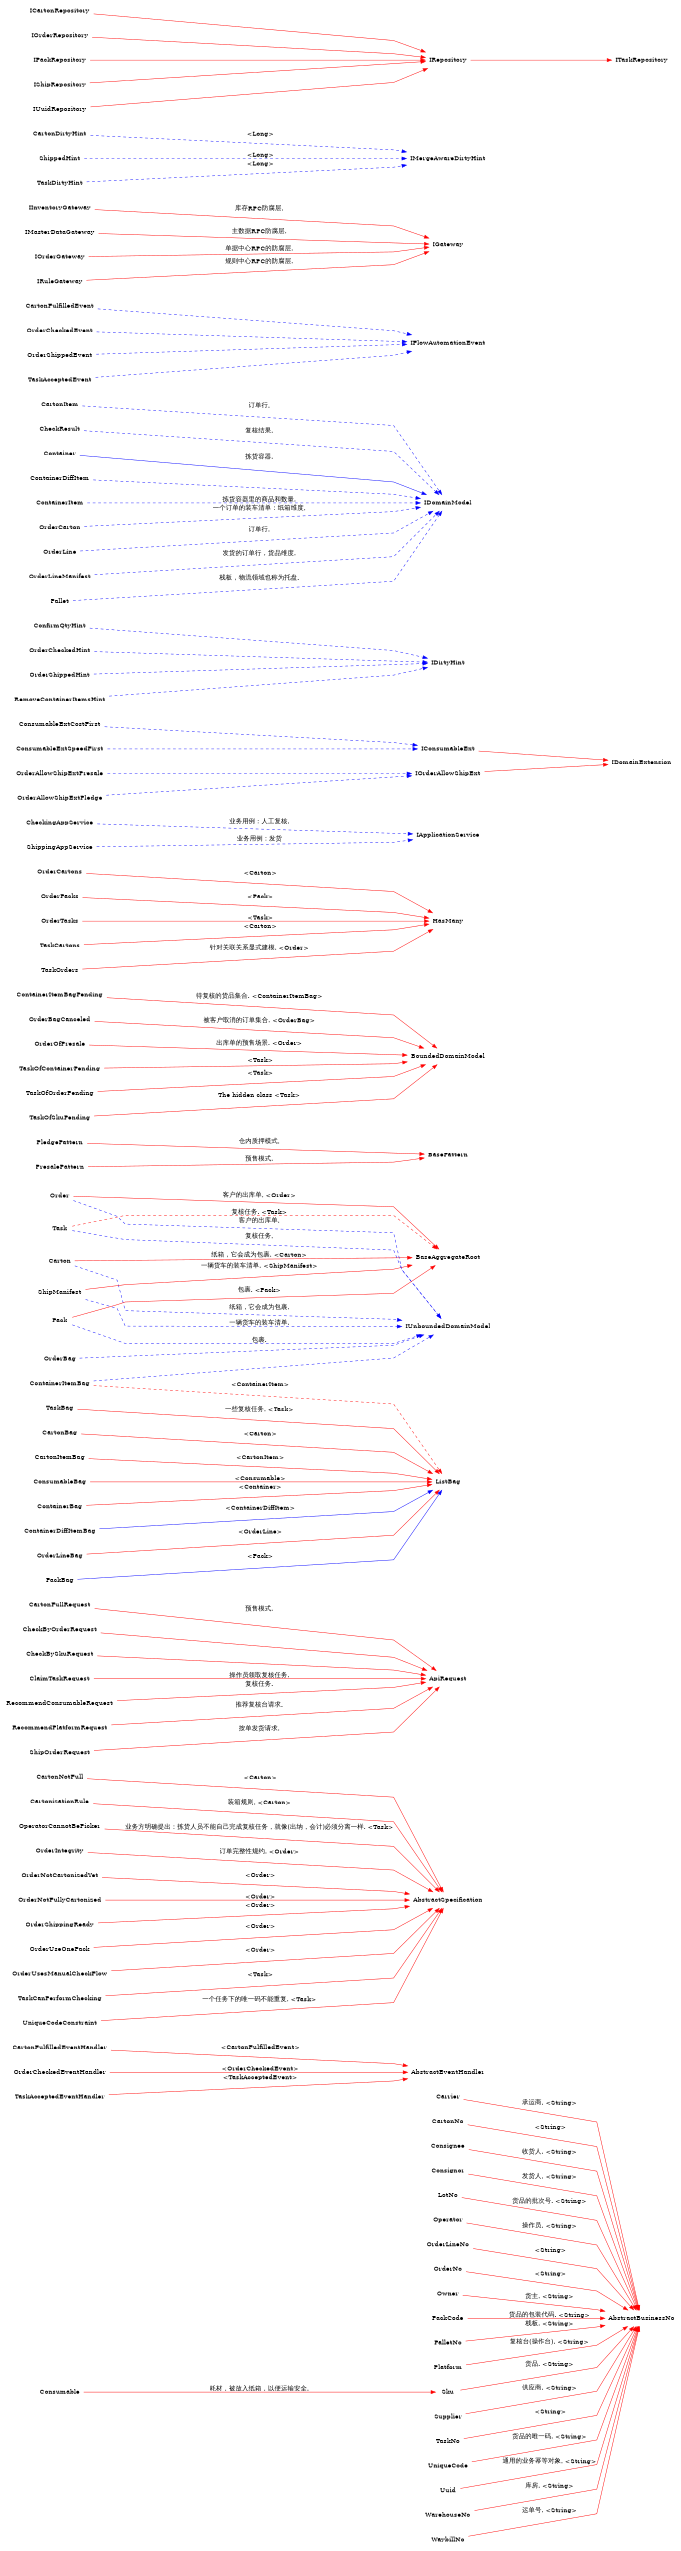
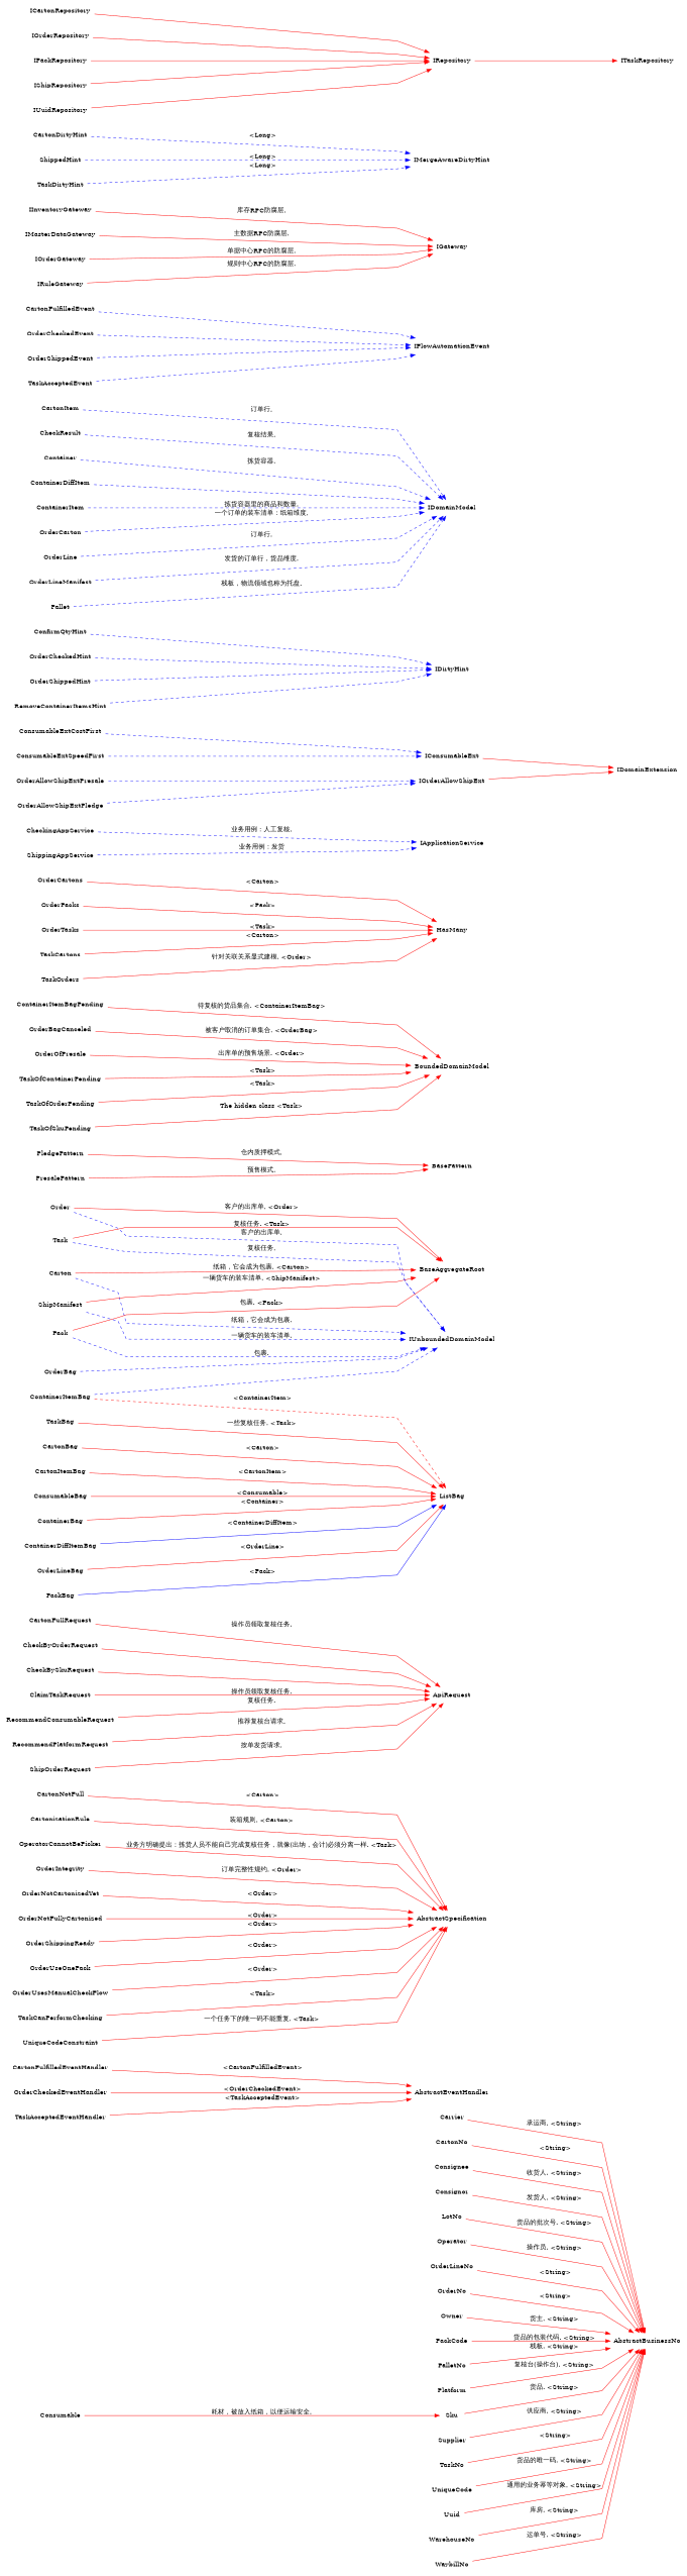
  digraph {
    rankdir=LR
    splines=polyline
    node [shape=none]
    edge [color=red]
    Carrier
    AbstractBusinessNo
    CartonNo
    Consignee
    Consignor
    LotNo
    Operator
    OrderLineNo
    OrderNo
    Owner
    PackCode
    PalletNo
    Platform
    Sku
    Supplier
    TaskNo
    UniqueCode
    Uuid
    WarehouseNo
    WaybillNo
    CartonFulfilledEventHandler
    AbstractEventHandler
    OrderCheckedEventHandler
    TaskAcceptedEventHandler
    CartonNotFull
    AbstractSpecification
    CartonizationRule
    OperatorCannotBePicker
    OrderIntegrity
    OrderNotCartonizedYet
    OrderNotFullyCartonized
    OrderShippingReady
    OrderUseOnePack
    OrderUsesManualCheckFlow
    TaskCanPerformChecking
    UniqueCodeConstraint
    CartonFullRequest
    ApiRequest
    CheckByOrderRequest
    CheckBySkuRequest
    ClaimTaskRequest
    RecommendConsumableRequest
    RecommendPlatformRequest
    ShipOrderRequest
    Carton
    BaseAggregateRoot
    IUnboundedDomainModel
    Order
    Pack
    ShipManifest
    Task
    PledgePattern
    BasePattern
    PresalePattern
    ContainerItemBagPending
    BoundedDomainModel
    OrderBagCanceled
    OrderOfPresale
    TaskOfContainerPending
    TaskOfOrderPending
    TaskOfSkuPending
    OrderCartons
    HasMany
    OrderPacks
    OrderTasks
    TaskCartons
    TaskOrders
    CheckingAppService
    IApplicationService
    ShippingAppService
    ConsumableExtCostFirst
    IConsumableExt
    IDomainExtension
    ConsumableExtSpeedFirst
    ConfirmQtyHint
    IDirtyHint
    OrderCheckedHint
    OrderShippedHint
    RemoveContainerItemsHint
    IOrderAllowShipExt
    CartonItem
    IDomainModel
    CheckResult
    Container
    ContainerDiffItem
    ContainerItem
    OrderCarton
    OrderLine
    OrderLineManifest
    Pallet
    CartonFulfilledEvent
    IFlowAutomationEvent
    OrderCheckedEvent
    OrderShippedEvent
    TaskAcceptedEvent
    IInventoryGateway
    IGateway
    IMasterDataGateway
    IOrderGateway
    IRuleGateway
    CartonDirtyHint
    IMergeAwareDirtyHint
    ShippedHint
    TaskDirtyHint
    OrderAllowShipExtPledge
    OrderAllowShipExtPresale
    ICartonRepository
    IRepository
    ITaskRepository
    IOrderRepository
    IPackRepository
    IShipRepository
    IUuidRepository
    ContainerItemBag
    ListBag
    OrderBag
    CartonBag
    CartonItemBag
    ConsumableBag
    ContainerBag
    ContainerDiffItemBag
    OrderLineBag
    PackBag
    TaskBag
    Consumable
    Carrier -> AbstractBusinessNo [label="承运商. <String>"]
    CartonNo -> AbstractBusinessNo [label=" <String>"]
    Consignee -> AbstractBusinessNo [label="收货人. <String>"]
    Consignor -> AbstractBusinessNo [label="发货人. <String>"]
    LotNo -> AbstractBusinessNo [label="货品的批次号. <String>"]
    Operator -> AbstractBusinessNo [label="操作员. <String>"]
    OrderLineNo -> AbstractBusinessNo [label=" <String>"]
    OrderNo -> AbstractBusinessNo [label=" <String>"]
    Owner -> AbstractBusinessNo [label="货主. <String>"]
    PackCode -> AbstractBusinessNo [label="货品的包装代码. <String>"]
    PalletNo -> AbstractBusinessNo [label="栈板. <String>"]
    Platform -> AbstractBusinessNo [label="复核台(操作台). <String>"]
    Sku -> AbstractBusinessNo [label="货品. <String>"]
    Supplier -> AbstractBusinessNo [label="供应商. <String>"]
    TaskNo -> AbstractBusinessNo [label=" <String>"]
    UniqueCode -> AbstractBusinessNo [label="货品的唯一码. <String>"]
    Uuid -> AbstractBusinessNo [label="通用的业务幂等对象. <String>"]
    WarehouseNo -> AbstractBusinessNo [label="库房. <String>"]
    WaybillNo -> AbstractBusinessNo [label="运单号. <String>"]
    CartonFulfilledEventHandler -> AbstractEventHandler [label=" <CartonFulfilledEvent>"]
    OrderCheckedEventHandler -> AbstractEventHandler [label=" <OrderCheckedEvent>"]
    TaskAcceptedEventHandler -> AbstractEventHandler [label=" <TaskAcceptedEvent>"]
    CartonNotFull -> AbstractSpecification [label=" <Carton>"]
    CartonizationRule -> AbstractSpecification [label="装箱规则. <Carton>"]
    OperatorCannotBePicker -> AbstractSpecification [label="业务方明确提出：拣货人员不能自己完成复核任务，就像(出纳，会计)必须分离一样. <Task>"]
    OrderIntegrity -> AbstractSpecification [label="订单完整性规约. <Order>"]
    OrderNotCartonizedYet -> AbstractSpecification [label=" <Order>"]
    OrderNotFullyCartonized -> AbstractSpecification [label=" <Order>"]
    OrderShippingReady -> AbstractSpecification [label=" <Order>"]
    OrderUseOnePack -> AbstractSpecification [label=" <Order>"]
    OrderUsesManualCheckFlow -> AbstractSpecification [label=" <Order>"]
    TaskCanPerformChecking -> AbstractSpecification [label=" <Task>"]
    UniqueCodeConstraint -> AbstractSpecification [label="一个任务下的唯一码不能重复. <Task>"]
-   CartonFullRequest -> ApiRequest [label="预售模式."]
+   CartonFullRequest -> ApiRequest [label="操作员领取复核任务."]
    CheckByOrderRequest -> ApiRequest
    CheckBySkuRequest -> ApiRequest
    ClaimTaskRequest -> ApiRequest [label="操作员领取复核任务."]
    RecommendConsumableRequest -> ApiRequest [label="复核任务."]
    RecommendPlatformRequest -> ApiRequest [label="推荐复核台请求."]
    ShipOrderRequest -> ApiRequest [label="按单发货请求."]
    Carton -> BaseAggregateRoot [label="纸箱，它会成为包裹. <Carton>"]
    Carton -> IUnboundedDomainModel [color=blue label="纸箱，它会成为包裹." style=dashed]
    Order -> BaseAggregateRoot [label="客户的出库单. <Order>"]
    Order -> IUnboundedDomainModel [color=blue label="客户的出库单." style=dashed]
    Pack -> BaseAggregateRoot [label="包裹. <Pack>"]
    Pack -> IUnboundedDomainModel [color=blue label="包裹." style=dashed]
    ShipManifest -> BaseAggregateRoot [label="一辆货车的装车清单. <ShipManifest>"]
    ShipManifest -> IUnboundedDomainModel [color=blue label="一辆货车的装车清单." style=dashed]
-   Task -> BaseAggregateRoot [label="复核任务. <Task>" style=dashed]
+   Task -> BaseAggregateRoot [label="复核任务. <Task>"]
    Task -> IUnboundedDomainModel [color=blue label="复核任务." style=dashed]
    PledgePattern -> BasePattern [label="仓内质押模式."]
    PresalePattern -> BasePattern [label="预售模式."]
    ContainerItemBagPending -> BoundedDomainModel [label="待复核的货品集合. <ContainerItemBag>"]
    OrderBagCanceled -> BoundedDomainModel [label="被客户取消的订单集合. <OrderBag>"]
    OrderOfPresale -> BoundedDomainModel [label="出库单的预售场景. <Order>"]
    TaskOfContainerPending -> BoundedDomainModel [label=" <Task>"]
    TaskOfOrderPending -> BoundedDomainModel [label=" <Task>"]
    TaskOfSkuPending -> BoundedDomainModel [label="The hidden class <Task>"]
    OrderCartons -> HasMany [label=" <Carton>"]
    OrderPacks -> HasMany [label=" <Pack>"]
    OrderTasks -> HasMany [label=" <Task>"]
    TaskCartons -> HasMany [label=" <Carton>"]
    TaskOrders -> HasMany [label="针对关联关系显式建模. <Order>"]
    CheckingAppService -> IApplicationService [color=blue label="业务用例：人工复核." style=dashed]
    ShippingAppService -> IApplicationService [color=blue label="业务用例：发货" style=dashed]
    ConsumableExtCostFirst -> IConsumableExt [color=blue style=dashed]
    IConsumableExt -> IDomainExtension
    ConsumableExtSpeedFirst -> IConsumableExt [color=blue style=dashed]
    ConfirmQtyHint -> IDirtyHint [color=blue style=dashed]
    OrderCheckedHint -> IDirtyHint [color=blue style=dashed]
    OrderShippedHint -> IDirtyHint [color=blue style=dashed]
    RemoveContainerItemsHint -> IDirtyHint [color=blue style=dashed]
    IOrderAllowShipExt -> IDomainExtension
    CartonItem -> IDomainModel [color=blue label="订单行." style=dashed]
    CheckResult -> IDomainModel [color=blue label="复核结果." style=dashed]
-   Container -> IDomainModel [color=blue label="拣货容器." style=solid]
+   Container -> IDomainModel [color=blue label="拣货容器." style=dashed]
    ContainerDiffItem -> IDomainModel [color=blue style=dashed]
    ContainerItem -> IDomainModel [color=blue label="拣货容器里的商品和数量." style=dashed]
    OrderCarton -> IDomainModel [color=blue label="一个订单的装车清单：纸箱维度." style=dashed]
    OrderLine -> IDomainModel [color=blue label="订单行." style=dashed]
    OrderLineManifest -> IDomainModel [color=blue label="发货的订单行，货品维度." style=dashed]
    Pallet -> IDomainModel [color=blue label="栈板，物流领域也称为托盘." style=dashed]
    CartonFulfilledEvent -> IFlowAutomationEvent [color=blue style=dashed]
    OrderCheckedEvent -> IFlowAutomationEvent [color=blue style=dashed]
    OrderShippedEvent -> IFlowAutomationEvent [color=blue style=dashed]
    TaskAcceptedEvent -> IFlowAutomationEvent [color=blue style=dashed]
    IInventoryGateway -> IGateway [label="库存RPC防腐层."]
    IMasterDataGateway -> IGateway [label="主数据RPC防腐层."]
    IOrderGateway -> IGateway [label="单据中心RPC的防腐层."]
    IRuleGateway -> IGateway [label="规则中心RPC的防腐层."]
    CartonDirtyHint -> IMergeAwareDirtyHint [color=blue label=" <Long>" style=dashed]
    ShippedHint -> IMergeAwareDirtyHint [color=blue label=" <Long>" style=dashed]
    TaskDirtyHint -> IMergeAwareDirtyHint [color=blue label=" <Long>" style=dashed]
    OrderAllowShipExtPledge -> IOrderAllowShipExt [color=blue style=dashed]
    OrderAllowShipExtPresale -> IOrderAllowShipExt [color=blue style=dashed]
    ICartonRepository -> IRepository
    IRepository -> ITaskRepository
    IOrderRepository -> IRepository
    IPackRepository -> IRepository
    IShipRepository -> IRepository
    IUuidRepository -> IRepository
    ContainerItemBag -> IUnboundedDomainModel [color=blue style=dashed]
    ContainerItemBag -> ListBag [label=" <ContainerItem>" style=dashed]
    OrderBag -> IUnboundedDomainModel [color=blue style=dashed]
    CartonBag -> ListBag [label=" <Carton>"]
    CartonItemBag -> ListBag [label=" <CartonItem>"]
    ConsumableBag -> ListBag [label=" <Consumable>"]
    ContainerBag -> ListBag [label=" <Container>"]
    ContainerDiffItemBag -> ListBag [color=blue label=" <ContainerDiffItem>"]
    OrderLineBag -> ListBag [label=" <OrderLine>"]
    PackBag -> ListBag [color=blue label=" <Pack>"]
    TaskBag -> ListBag [label="一些复核任务. <Task>"]
    Consumable -> Sku [label="耗材，被放入纸箱，以便运输安全."]
  }
